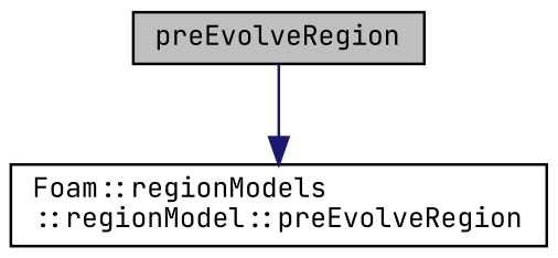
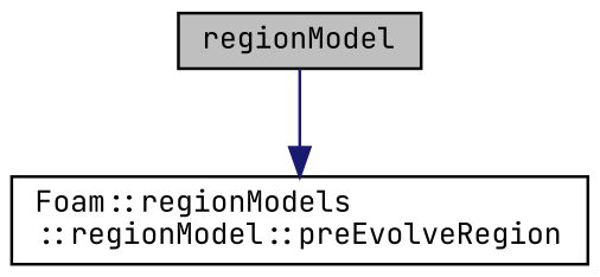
  digraph {
    rankdir=TB
    fontname="JetBrains Mono"
    node [color=black fontname="JetBrains Mono" fontsize=10 shape=record]
-   n1 [fillcolor=grey75 fontcolor=black height=0.2 label=preEvolveRegion style=filled width=0.4]
+   n1 [fillcolor=grey75 fontcolor=black height=0.2 label=regionModel style=filled width=0.4]
    n2 [height=0.2 label="Foam::regionModels\l::regionModel::preEvolveRegion" width=0.4]
    n1 -> n2 [color=midnightblue fontname="JetBrains Mono" fontsize=10 labelfontname=Helvetica labelfontsize=10 style=solid]
  }
